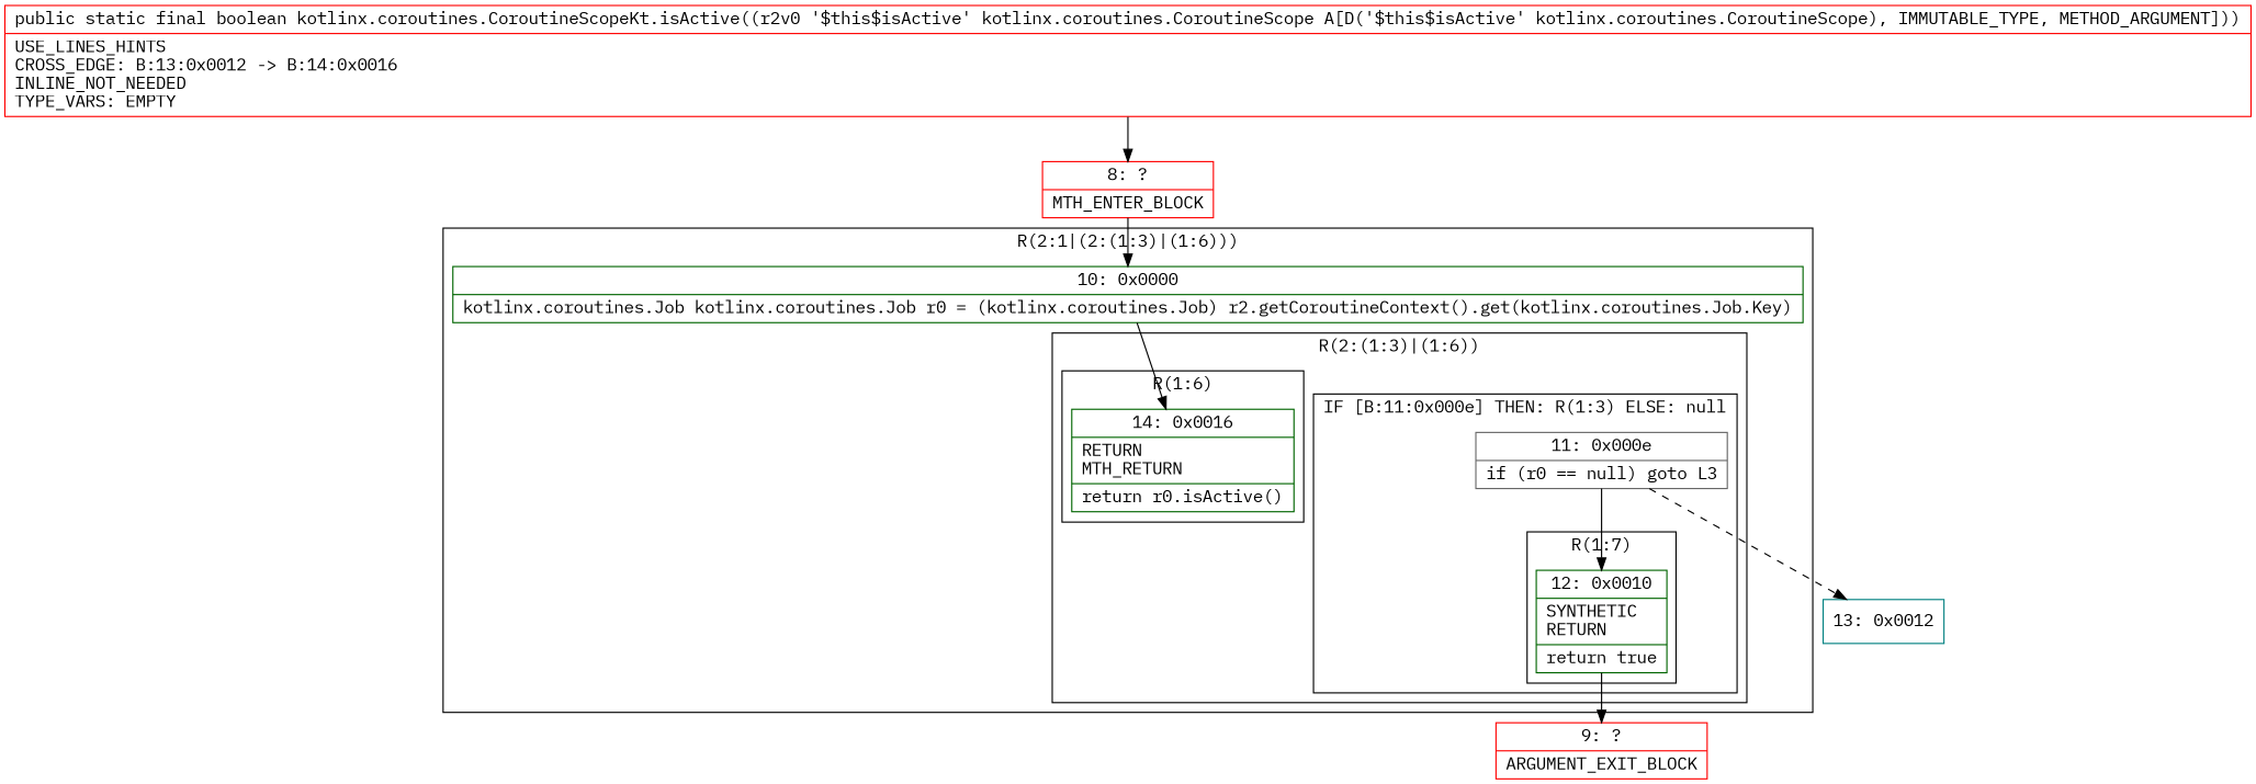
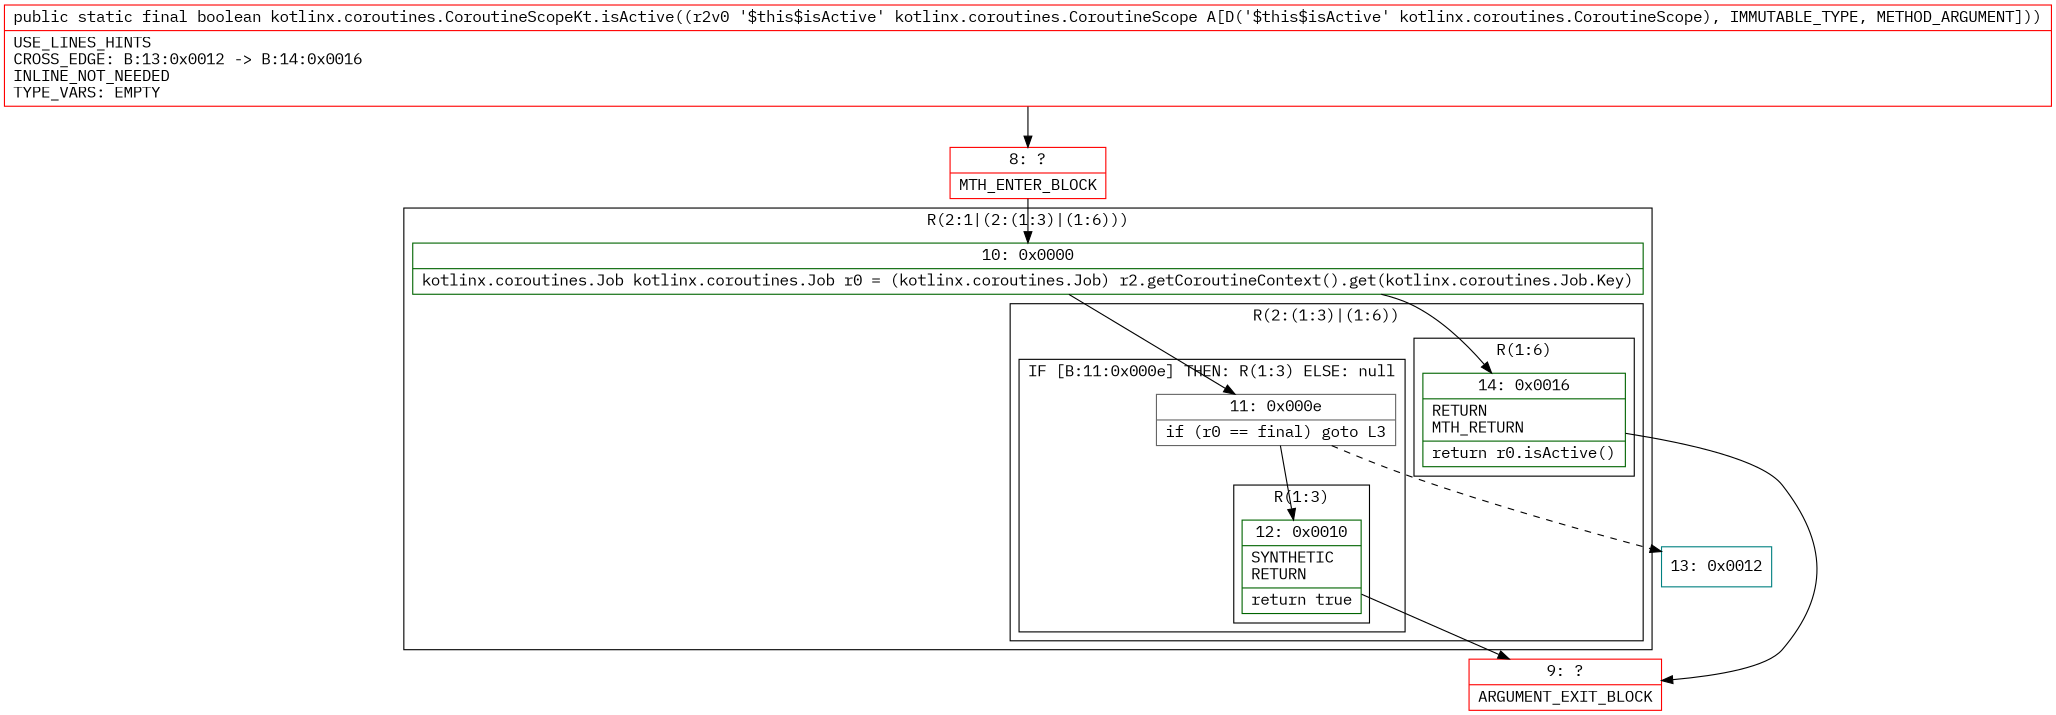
  digraph {
    fontname="IBM Plex Mono"
    node [color=darkgreen fontname="IBM Plex Mono" shape=record]
    edge [fontname="IBM Plex Mono"]
    n1 [label="{12\:\ 0x0010|SYNTHETIC\lRETURN\l|return true\l}"]
-   n2 [color=gray40 label="{11\:\ 0x000e|if (r0 == null) goto L3\l}"]
+   n2 [color=gray40 label="{11\:\ 0x000e|if (r0 == final) goto L3\l}"]
    n3 [label="{14\:\ 0x0016|RETURN\lMTH_RETURN\l|return r0.isActive()\l}"]
    n4 [label="{10\:\ 0x0000|kotlinx.coroutines.Job kotlinx.coroutines.Job r0 = (kotlinx.coroutines.Job) r2.getCoroutineContext().get(kotlinx.coroutines.Job.Key)\l}"]
    n5 [color=red label="{9\:\ ?|ARGUMENT_EXIT_BLOCK\l}"]
    n6 [color=teal label="{13\:\ 0x0012}"]
    n7 [color=red label="{8\:\ ?|MTH_ENTER_BLOCK\l}"]
    n8 [color=red label="{public static final boolean kotlinx.coroutines.CoroutineScopeKt.isActive((r2v0 '$this$isActive' kotlinx.coroutines.CoroutineScope A[D('$this$isActive' kotlinx.coroutines.CoroutineScope), IMMUTABLE_TYPE, METHOD_ARGUMENT]))  | USE_LINES_HINTS\lCROSS_EDGE: B:13:0x0012 \-\> B:14:0x0016\lINLINE_NOT_NEEDED\lTYPE_VARS: EMPTY\l}"]
    subgraph cluster_1 {
      label="R(2:1|(2:(1:3)|(1:6)))"
      n4
      subgraph cluster_2 {
        label="R(2:(1:3)|(1:6))"
        subgraph cluster_3 {
          label="IF [B:11:0x000e] THEN: R(1:3) ELSE: null"
          n2
          subgraph cluster_4 {
-           label="R(1:7)"
+           label="R(1:3)"
            n1
          }
        }
        subgraph cluster_5 {
          label="R(1:6)"
          n3
        }
      }
    }
    n1 -> n5
    n2 -> n1
    n2 -> n6 [style=dashed]
+   n3 -> n5
+   n4 -> n2
    n4 -> n3
    n7 -> n4
    n8 -> n7
  }
